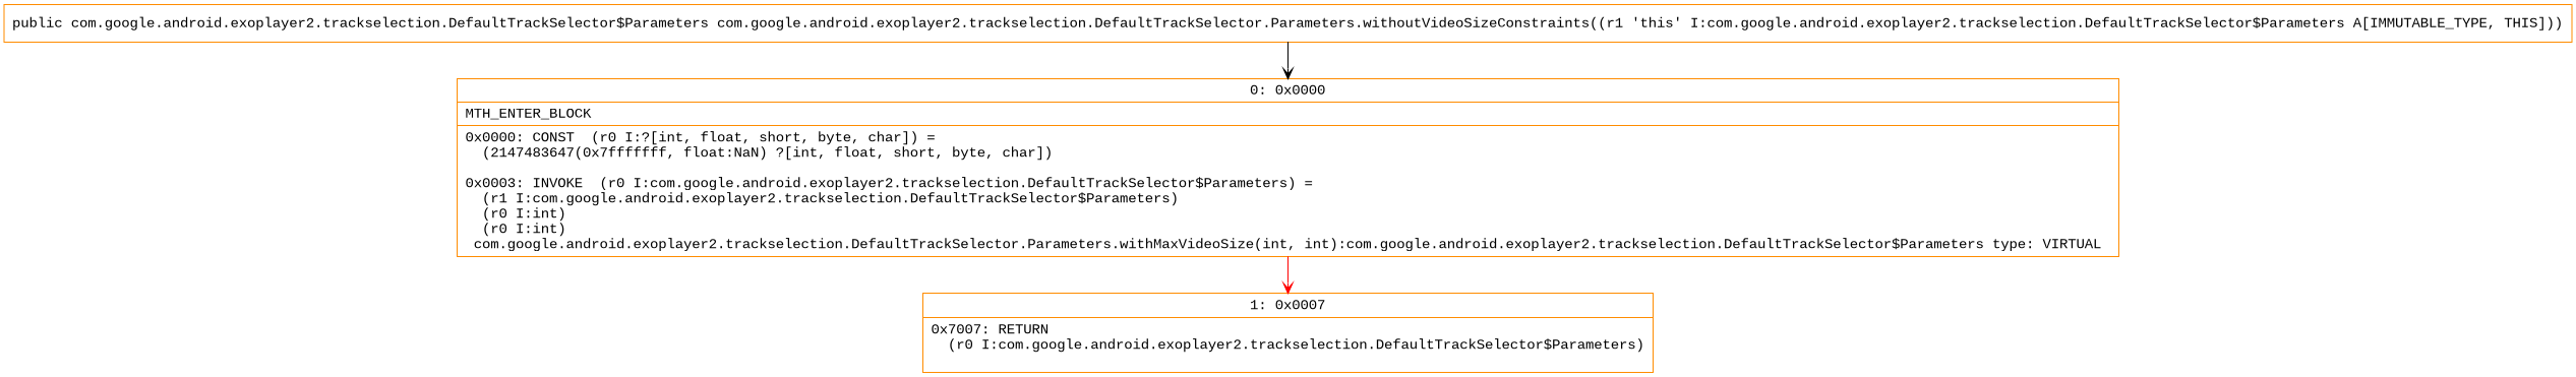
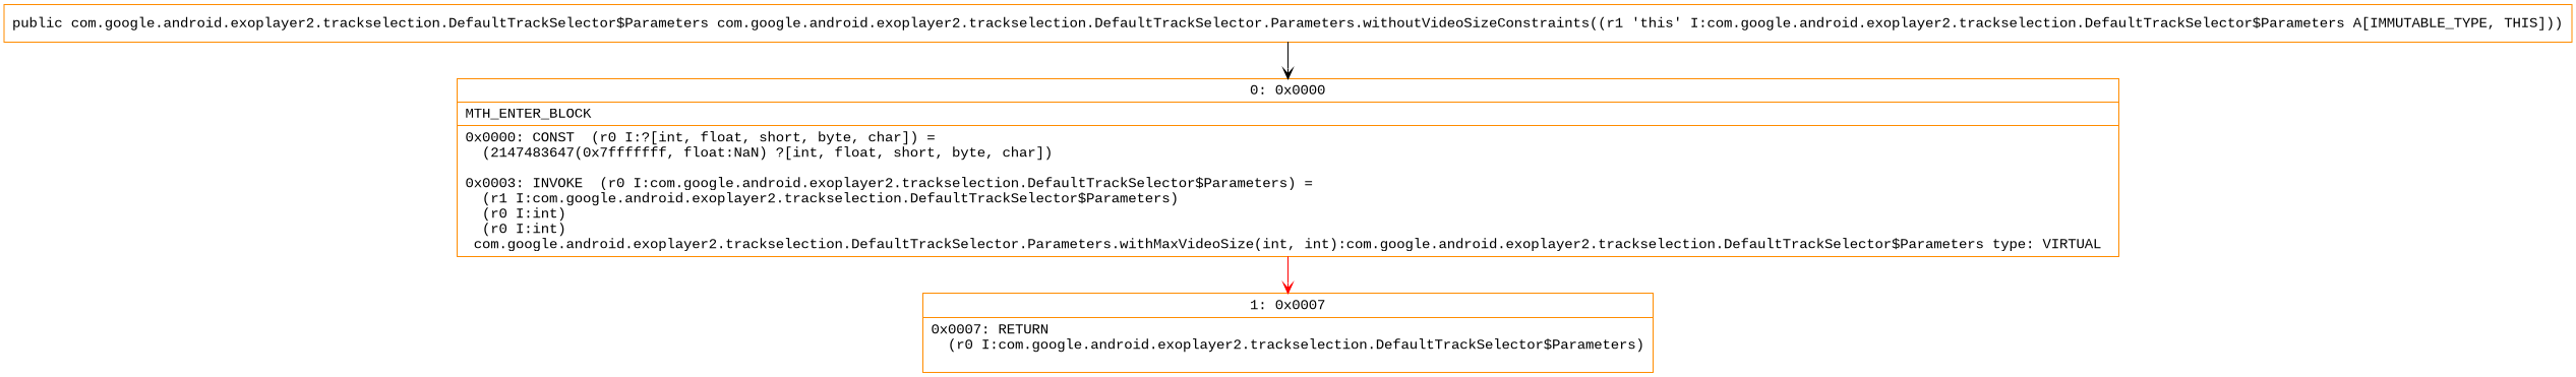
  digraph {
    fontname="Liberation Mono"
    node [shape=record color=darkorange fontname="Liberation Mono"]
    edge [arrowhead=vee fontname="Liberation Mono"]
    n1 [label="{0\:\ 0x0000|MTH_ENTER_BLOCK\l|0x0000: CONST  (r0 I:?[int, float, short, byte, char]) = \l  (2147483647(0x7fffffff, float:NaN) ?[int, float, short, byte, char])\l \l0x0003: INVOKE  (r0 I:com.google.android.exoplayer2.trackselection.DefaultTrackSelector$Parameters) = \l  (r1 I:com.google.android.exoplayer2.trackselection.DefaultTrackSelector$Parameters)\l  (r0 I:int)\l  (r0 I:int)\l com.google.android.exoplayer2.trackselection.DefaultTrackSelector.Parameters.withMaxVideoSize(int, int):com.google.android.exoplayer2.trackselection.DefaultTrackSelector$Parameters type: VIRTUAL \l}"]
-   n2 [label="{1\:\ 0x0007|0x7007: RETURN  \l  (r0 I:com.google.android.exoplayer2.trackselection.DefaultTrackSelector$Parameters)\l \l}"]
+   n2 [label="{1\:\ 0x0007|0x0007: RETURN  \l  (r0 I:com.google.android.exoplayer2.trackselection.DefaultTrackSelector$Parameters)\l \l}"]
    n3 [label="{public com.google.android.exoplayer2.trackselection.DefaultTrackSelector$Parameters com.google.android.exoplayer2.trackselection.DefaultTrackSelector.Parameters.withoutVideoSizeConstraints((r1 'this' I:com.google.android.exoplayer2.trackselection.DefaultTrackSelector$Parameters A[IMMUTABLE_TYPE, THIS])) }"]
    n1 -> n2 [color=red]
    n3 -> n1 [color=black]
  }
